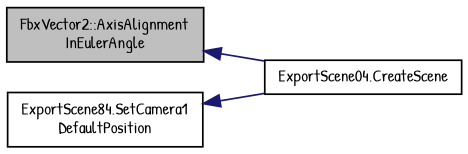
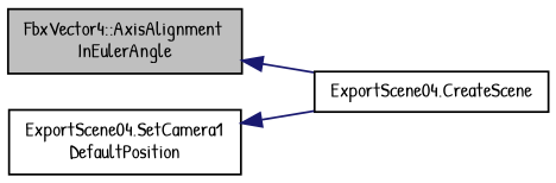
  digraph {
    fontname="Patrick Hand"
    rankdir=LR
    node [color=black fillcolor=white fontname="Patrick Hand" fontsize=10 shape=record style=filled]
    edge [color=midnightblue dir=back fontname="Patrick Hand" fontsize=10 labelfontname=Helvetica labelfontsize=10 style=solid]
-   n1 [fillcolor=grey75 fontcolor=black height=0.2 label="FbxVector2::AxisAlignment\lInEulerAngle" width=0.4]
+   n1 [fillcolor=grey75 fontcolor=black height=0.2 label="FbxVector4::AxisAlignment\lInEulerAngle" width=0.4]
    n2 [height=0.2 label="ExportScene04.CreateScene" width=0.4]
-   n3 [height=0.2 label="ExportScene84.SetCamera1\lDefaultPosition" width=0.4]
+   n3 [height=0.2 label="ExportScene04.SetCamera1\lDefaultPosition" width=0.4]
    n1 -> n2
    n3 -> n2
  }
